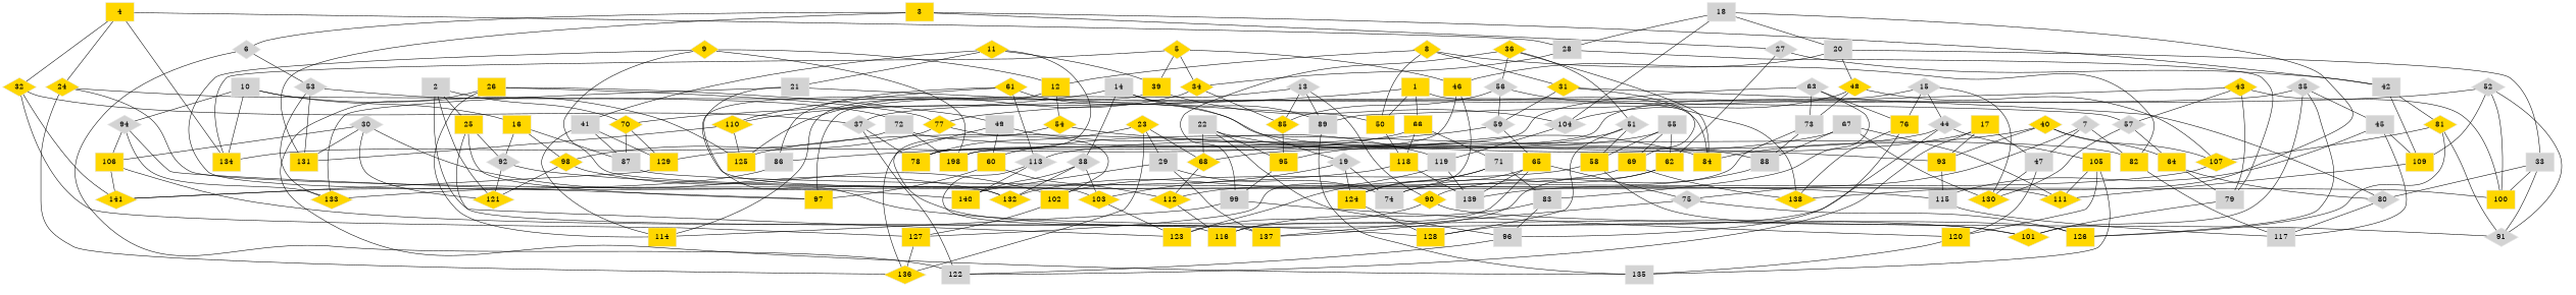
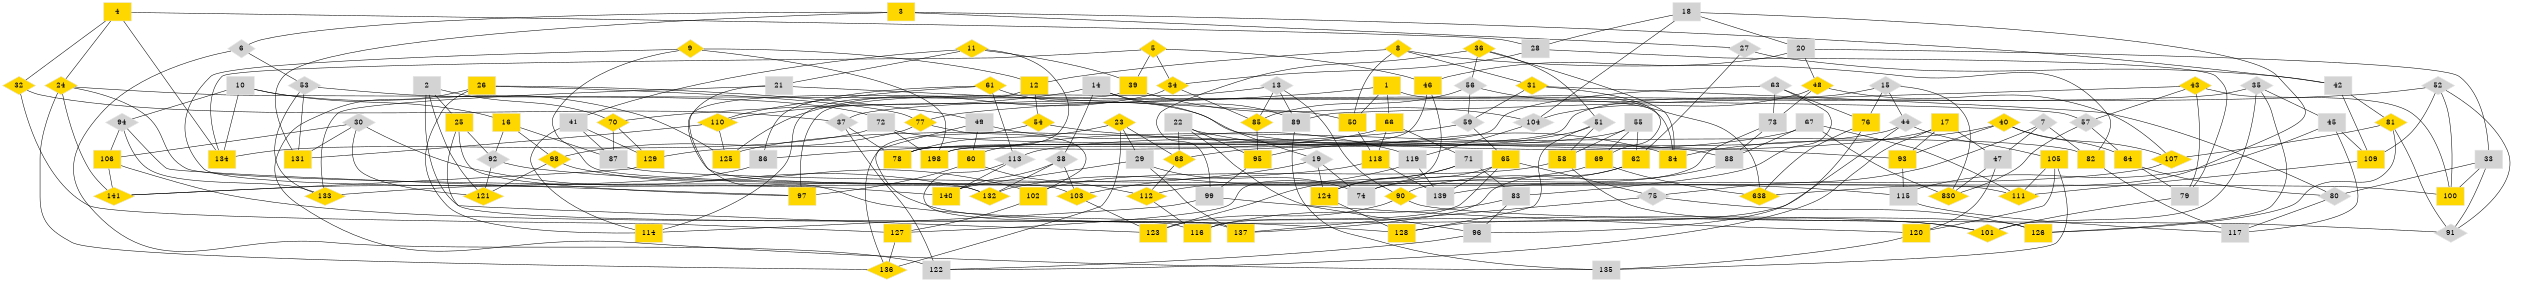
  graph {
    node [color=gray90 fillcolor=gold shape=box style=filled]
    1
    50
    66
    70 [shape=diamond]
    84
    118
    129
    71 [fillcolor=lightgrey]
    87 [fillcolor=lightgrey]
    2 [fillcolor=lightgrey]
    25
    116
    121 [shape=diamond]
    97
    92 [fillcolor=lightgrey shape=diamond]
    123
    6 [fillcolor=lightgrey shape=diamond]
    3
    27 [fillcolor=lightgrey shape=diamond]
    42 [fillcolor=lightgrey]
    131
    53 [fillcolor=lightgrey shape=diamond]
    122 [fillcolor=lightgrey]
    62
    81 [shape=diamond]
    109
    24 [shape=diamond]
    4
    28 [fillcolor=lightgrey]
    32 [shape=diamond]
    134
    136 [shape=diamond]
    57 [fillcolor=lightgrey shape=diamond]
    140
    34 [shape=diamond]
    79 [fillcolor=lightgrey]
    37 [fillcolor=lightgrey shape=diamond]
    127
    141 [shape=diamond]
    5 [shape=diamond]
    39
    46
    125
    85 [shape=diamond]
    104 [fillcolor=lightgrey shape=diamond]
    103 [shape=diamond]
    n47 [label=198]
    133 [shape=diamond]
    72 [fillcolor=lightgrey]
    54 [shape=diamond]
    93
    7 [fillcolor=lightgrey shape=diamond]
    47 [fillcolor=lightgrey]
    75 [fillcolor=lightgrey shape=diamond]
    82
-   130 [shape=diamond]
+   130 [shape=diamond label=830]
    120
    137
    126
    117 [fillcolor=lightgrey]
    8 [shape=diamond]
    12
    31 [shape=diamond]
    114
    59 [fillcolor=lightgrey shape=diamond]
    69
    80 [fillcolor=lightgrey shape=diamond]
    9 [shape=diamond]
    111 [shape=diamond]
    132 [shape=diamond]
    10 [fillcolor=lightgrey]
    16
    94 [fillcolor=lightgrey shape=diamond]
    98 [shape=diamond]
    106
    11 [shape=diamond]
    21 [fillcolor=lightgrey]
    41 [fillcolor=lightgrey]
    78
    101 [shape=diamond]
    13 [fillcolor=lightgrey shape=diamond]
    89 [fillcolor=lightgrey]
    90 [shape=diamond]
    95
    135 [fillcolor=lightgrey]
    91 [fillcolor=lightgrey shape=diamond]
    14 [fillcolor=lightgrey]
    19 [fillcolor=lightgrey shape=diamond]
    38 [fillcolor=lightgrey shape=diamond]
    110 [shape=diamond]
    74 [fillcolor=lightgrey]
    124
    15 [fillcolor=lightgrey shape=diamond]
    44 [fillcolor=lightgrey shape=diamond]
    76
    60
    105
    128
-   138 [shape=diamond]
+   138 [shape=diamond label=638]
    96 [fillcolor=lightgrey]
    100
    115 [fillcolor=lightgrey]
    102
    17
    113 [fillcolor=lightgrey shape=diamond]
    18 [fillcolor=lightgrey]
    20 [fillcolor=lightgrey]
    33 [fillcolor=lightgrey]
    48 [shape=diamond]
    119 [fillcolor=lightgrey]
    107 [shape=diamond]
    73 [fillcolor=lightgrey]
    22 [fillcolor=lightgrey]
    68 [shape=diamond]
    112 [shape=diamond]
    99 [fillcolor=lightgrey]
    23 [shape=diamond]
    29 [fillcolor=lightgrey]
    64
    26
    49 [fillcolor=lightgrey]
    77 [shape=diamond]
    86 [fillcolor=lightgrey]
    30 [fillcolor=lightgrey shape=diamond]
    65
    35 [fillcolor=lightgrey shape=diamond]
    45 [fillcolor=lightgrey]
    36 [shape=diamond]
    51 [fillcolor=lightgrey shape=diamond]
    56 [fillcolor=lightgrey shape=diamond]
    58
    40 [shape=diamond]
    139 [fillcolor=lightgrey]
    43 [shape=diamond]
    88 [fillcolor=lightgrey]
    52 [fillcolor=lightgrey shape=diamond]
    55 [fillcolor=lightgrey]
    61 [shape=diamond]
    63 [fillcolor=lightgrey shape=diamond]
    83 [fillcolor=lightgrey]
    67 [fillcolor=lightgrey]
    1 -- 50
    1 -- 66
    1 -- 70
    1 -- 84
    50 -- 118
    66 -- 118
    66 -- 129
    66 -- 71
    70 -- 129
    70 -- 87
    118 -- 133
    118 -- 139
    129 -- 141
    71 -- 123
    71 -- 124
    71 -- 83
    87 -- 100
    2 -- 70
    2 -- 25
    2 -- 116
    2 -- 121
    25 -- 97
    25 -- 92
    25 -- 123
    92 -- 121
    92 -- 115
    6 -- 53
    6 -- 122
    3 -- 6
    3 -- 27
    3 -- 42
    3 -- 131
    27 -- 42
    27 -- 62
    42 -- 81
    42 -- 109
    53 -- 131
    53 -- 133
    53 -- 72
    62 -- 137
    62 -- 74
    81 -- 126
    81 -- 91
    81 -- 107
    109 -- 111
    24 -- 136
    24 -- 57
    24 -- 140
    4 -- 24
    4 -- 28
    4 -- 32
    4 -- 134
    28 -- 34
    28 -- 79
    32 -- 37
    32 -- 127
-   32 -- 141
+   24 -- 141
    57 -- 130
    57 -- 64
    34 -- 125
    34 -- 85
    79 -- 101
    37 -- 122
    37 -- 78
    127 -- 136
    5 -- 134
    5 -- 34
    5 -- 39
    5 -- 46
    39 -- 104
    39 -- 103
    46 -- 127
    46 -- n47
    85 -- 95
    104 -- 119
    103 -- 123
    72 -- 134
    72 -- n47
    72 -- 82
    54 -- 136
    54 -- 93
    93 -- 115
    7 -- 47
    7 -- 75
    7 -- 82
    47 -- 130
    47 -- 120
    75 -- 137
    75 -- 126
    82 -- 117
    120 -- 135
    8 -- 50
    8 -- 82
    8 -- 12
    8 -- 31
    12 -- 54
    12 -- 114
    31 -- 59
    31 -- 69
    31 -- 80
    59 -- 86
    59 -- 65
    69 -- 138
    69 -- 112
    80 -- 117
    9 -- n47
    9 -- 12
    9 -- 111
    9 -- 132
    10 -- 134
    10 -- 125
    10 -- 16
    10 -- 94
    16 -- 87
    16 -- 92
    16 -- 98
    94 -- 97
    94 -- 133
    94 -- 106
    98 -- 121
    98 -- 102
    106 -- 141
    106 -- 128
    11 -- 39
    11 -- 21
    11 -- 41
    11 -- 78
    21 -- 50
    21 -- 133
    21 -- 101
    41 -- 129
    41 -- 87
    41 -- 114
    13 -- 97
    13 -- 85
    13 -- 89
    13 -- 90
    89 -- 135
    90 -- 123
    90 -- 91
    95 -- 99
    14 -- 89
    14 -- 19
    14 -- 38
    14 -- 110
    19 -- 103
    19 -- 74
    19 -- 124
    38 -- 140
    38 -- 103
    38 -- 132
    110 -- 131
    110 -- 125
    124 -- 128
    15 -- n47
    15 -- 130
    15 -- 44
    15 -- 76
    44 -- 60
    44 -- 105
    44 -- 128
    76 -- 138
    76 -- 96
    60 -- 97
    60 -- 112
    105 -- 120
    105 -- 111
    105 -- 135
    96 -- 122
    115 -- 117
    102 -- 127
    17 -- 122
    17 -- 93
    17 -- 47
    17 -- 113
    113 -- 140
    113 -- 137
    18 -- 28
    18 -- 104
    18 -- 138
    18 -- 20
    20 -- 46
    20 -- 33
    20 -- 48
    33 -- 80
    33 -- 91
    33 -- 100
    48 -- 104
    48 -- 107
    48 -- 73
    119 -- 132
    119 -- 139
    107 -- 139
    73 -- 74
    73 -- 88
    22 -- 84
    22 -- 95
    22 -- 96
    22 -- 68
    68 -- 112
    112 -- 116
    99 -- 120
    99 -- 114
    23 -- 136
    23 -- 78
    23 -- 68
    23 -- 29
    29 -- 140
    29 -- 137
    29 -- 74
    64 -- 79
    64 -- 80
    26 -- 114
    26 -- 135
    26 -- 49
    26 -- 77
    49 -- 126
    49 -- 60
    49 -- 119
    77 -- 98
    77 -- 102
    86 -- 141
    30 -- 121
    30 -- 131
    30 -- 132
    30 -- 106
    65 -- 116
    65 -- 75
    65 -- 124
    65 -- 139
    35 -- 37
    35 -- 126
    35 -- 101
    35 -- 45
    45 -- 109
    45 -- 117
    45 -- 115
    36 -- 84
    36 -- 99
    36 -- 51
    36 -- 56
    51 -- 95
    51 -- 128
    51 -- 58
    56 -- 85
    56 -- 59
    56 -- 138
    58 -- 101
    58 -- 102
    40 -- 84
    40 -- 93
    40 -- 107
    40 -- 64
    43 -- 57
    43 -- 79
    43 -- 89
    43 -- 100
    88 -- 90
    52 -- 109
    52 -- 91
    52 -- 100
    52 -- 77
    55 -- 62
    55 -- 69
    55 -- 68
    55 -- 58
    61 -- 110
    61 -- 113
    61 -- 86
    61 -- 88
    63 -- 78
    63 -- 76
    63 -- 73
    63 -- 83
    83 -- 116
    83 -- 96
    67 -- 125
    67 -- 130
    67 -- 111
    67 -- 88
  }
